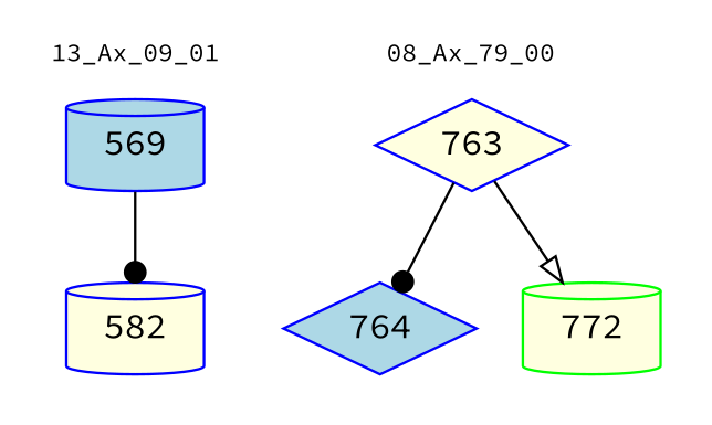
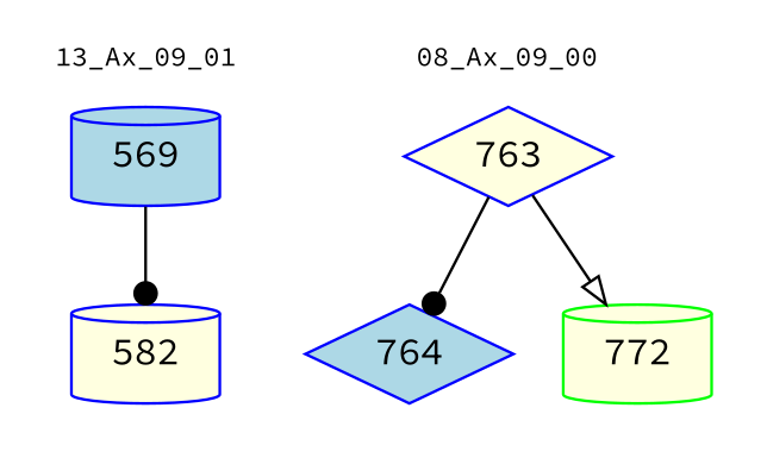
  digraph {
    fontname="Source Code Pro"
    node [color=blue fillcolor=lightyellow fontname="Source Code Pro" shape=cylinder style=filled]
    edge [arrowhead=dot color=black fontname="Source Code Pro"]
    n1 [fillcolor=lightblue label=569]
    n2 [label=582]
    n3 [label=763 shape=diamond]
    n4 [fillcolor=lightblue label=764 shape=diamond]
    n5 [color=green label=772]
    subgraph cluster_1 {
      color=white
      fontsize=10
      label="13_Ax_09_01"
      n1
      n2
    }
    subgraph cluster_2 {
      color=white
      fontsize=10
-     label="08_Ax_79_00"
+     label="08_Ax_09_00"
      n3
      n4
      n5
    }
    n1 -> n2
    n3 -> n4
    n3 -> n5 [arrowhead=onormal]
  }
